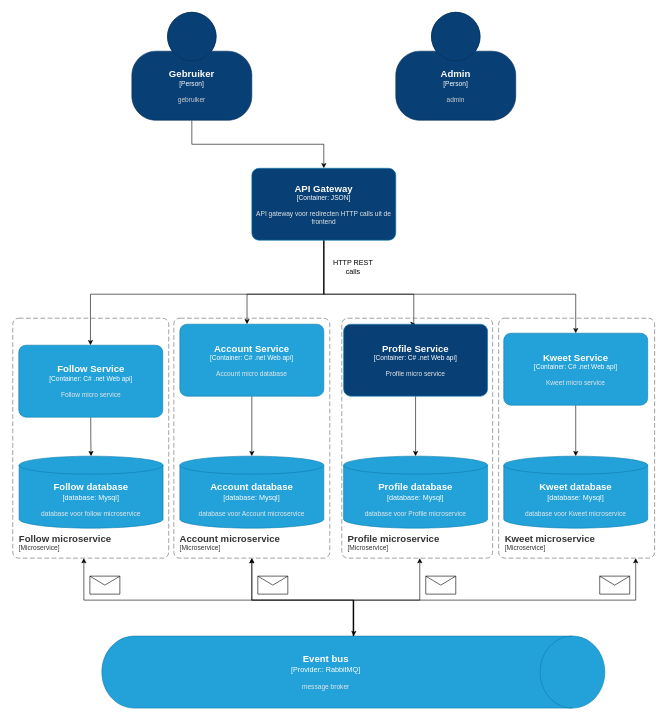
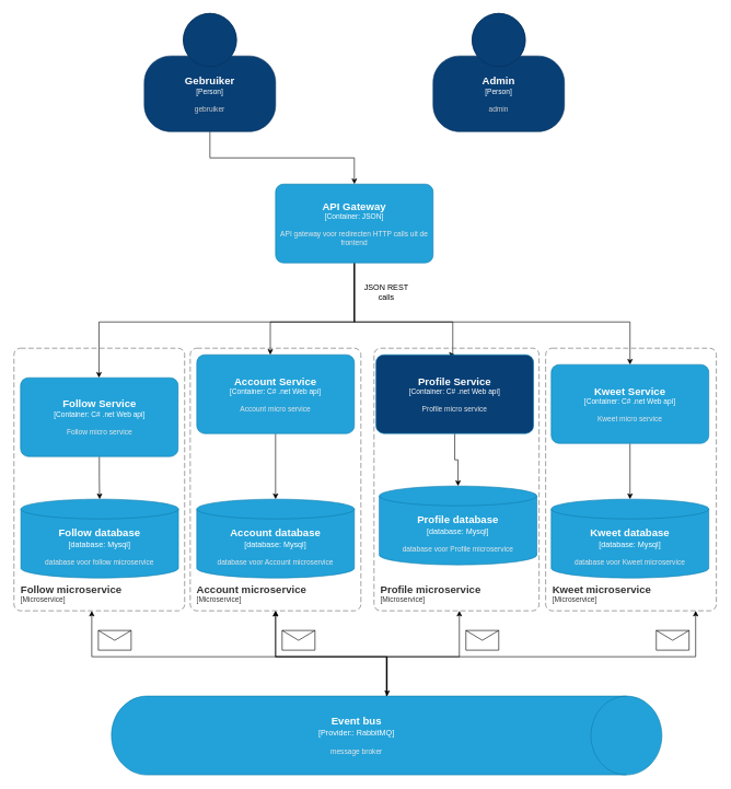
  <mxCell id="0" />
  <mxCell id="1" parent="0" />
  <mxCell id="2" style="edgeStyle=orthogonalEdgeStyle;rounded=0;orthogonalLoop=1;jettySize=auto;html=1;" parent="1" source="3" target="9" edge="1"><mxGeometry relative="1" as="geometry" /></mxCell>
  <mxCell id="3" value="&lt;font style=&quot;font-size: 16px&quot;&gt;&lt;b&gt;Gebruiker&lt;/b&gt;&lt;/font&gt;&lt;div&gt;[Person]&lt;/div&gt;&lt;br&gt;&lt;div&gt;&lt;font style=&quot;font-size: 11px&quot;&gt;&lt;font color=&quot;#cccccc&quot;&gt;gebruiker&lt;/font&gt;&lt;/div&gt;" style="html=1;fontSize=11;dashed=0;whiteSpace=wrap;fillColor=#083F75;strokeColor=#06315C;fontColor=#ffffff;shape=mxgraph.c4.person2;align=center;metaEdit=1;points=[[0.5,0,0],[1,0.5,0],[1,0.75,0],[0.75,1,0],[0.5,1,0],[0.25,1,0],[0,0.75,0],[0,0.5,0]];resizable=0;" parent="1" vertex="1"><mxGeometry x="219" y="20" width="200" height="180" as="geometry" /></mxCell>
  <mxCell id="4" value="&lt;font style=&quot;font-size: 16px&quot;&gt;&lt;b&gt;Admin&lt;/b&gt;&lt;/font&gt;&lt;div&gt;[Person]&lt;/div&gt;&lt;br&gt;&lt;div&gt;&lt;font style=&quot;font-size: 11px&quot;&gt;&lt;font color=&quot;#cccccc&quot;&gt;admin&lt;/font&gt;&lt;/div&gt;" style="html=1;fontSize=11;dashed=0;whiteSpace=wrap;fillColor=#083F75;strokeColor=#06315C;fontColor=#ffffff;shape=mxgraph.c4.person2;align=center;metaEdit=1;points=[[0.5,0,0],[1,0.5,0],[1,0.75,0],[0.75,1,0],[0.5,1,0],[0.25,1,0],[0,0.75,0],[0,0.5,0]];resizable=0;" parent="1" vertex="1"><mxGeometry x="659" y="20" width="200" height="180" as="geometry" /></mxCell>
  <mxCell id="5" style="edgeStyle=orthogonalEdgeStyle;rounded=0;orthogonalLoop=1;jettySize=auto;html=1;" parent="1" source="9" target="11" edge="1"><mxGeometry relative="1" as="geometry"><Array as="points"><mxPoint x="539" y="490" /><mxPoint x="150" y="490" /></Array></mxGeometry></mxCell>
  <mxCell id="6" style="edgeStyle=orthogonalEdgeStyle;rounded=0;orthogonalLoop=1;jettySize=auto;html=1;" parent="1" source="9" target="13" edge="1"><mxGeometry relative="1" as="geometry"><Array as="points"><mxPoint x="539" y="490" /><mxPoint x="411" y="490" /></Array></mxGeometry></mxCell>
  <mxCell id="7" style="edgeStyle=orthogonalEdgeStyle;rounded=0;orthogonalLoop=1;jettySize=auto;html=1;entryX=0.5;entryY=0;entryDx=0;entryDy=0;entryPerimeter=0;" parent="1" source="9" target="15" edge="1"><mxGeometry relative="1" as="geometry"><Array as="points"><mxPoint x="539" y="490" /><mxPoint x="689" y="490" /><mxPoint x="689" y="540" /></Array></mxGeometry></mxCell>
  <mxCell id="8" style="edgeStyle=orthogonalEdgeStyle;rounded=0;orthogonalLoop=1;jettySize=auto;html=1;entryX=0.5;entryY=0;entryDx=0;entryDy=0;entryPerimeter=0;" parent="1" source="9" target="17" edge="1"><mxGeometry relative="1" as="geometry"><Array as="points"><mxPoint x="539" y="490" /><mxPoint x="959" y="490" /></Array></mxGeometry></mxCell>
- <mxCell id="9" value="&lt;font style=&quot;font-size: 16px&quot;&gt;&lt;b&gt;API Gateway&lt;/b&gt;&lt;/font&gt;&lt;div&gt;[Container: JSON]&lt;/div&gt;&lt;br&gt;&lt;div&gt;&lt;font style=&quot;font-size: 11px&quot;&gt;&lt;font color=&quot;#E6E6E6&quot;&gt;API gateway voor redirecten HTTP calls uit de frontend&lt;/font&gt;&lt;/div&gt;" style="rounded=1;whiteSpace=wrap;html=1;fontSize=11;labelBackgroundColor=none;fillColor=#083f75;fontColor=#ffffff;align=center;arcSize=10;strokeColor=#0E7DAD;metaEdit=1;resizable=0;points=[[0.25,0,0],[0.5,0,0],[0.75,0,0],[1,0.25,0],[1,0.5,0],[1,0.75,0],[0.75,1,0],[0.5,1,0],[0.25,1,0],[0,0.75,0],[0,0.5,0],[0,0.25,0]];" parent="1" vertex="1"><mxGeometry x="419" y="280" width="240" height="120" as="geometry" /></mxCell>
+ <mxCell id="9" value="&lt;font style=&quot;font-size: 16px&quot;&gt;&lt;b&gt;API Gateway&lt;/b&gt;&lt;/font&gt;&lt;div&gt;[Container: JSON]&lt;/div&gt;&lt;br&gt;&lt;div&gt;&lt;font style=&quot;font-size: 11px&quot;&gt;&lt;font color=&quot;#E6E6E6&quot;&gt;API gateway voor redirecten HTTP calls uit de frontend&lt;/font&gt;&lt;/div&gt;" style="rounded=1;whiteSpace=wrap;html=1;fontSize=11;labelBackgroundColor=none;fillColor=#23A2D9;fontColor=#ffffff;align=center;arcSize=10;strokeColor=#0E7DAD;metaEdit=1;resizable=0;points=[[0.25,0,0],[0.5,0,0],[0.75,0,0],[1,0.25,0],[1,0.5,0],[1,0.75,0],[0.75,1,0],[0.5,1,0],[0.25,1,0],[0,0.75,0],[0,0.5,0],[0,0.25,0]];" parent="1" vertex="1"><mxGeometry x="419" y="280" width="240" height="120" as="geometry" /></mxCell>
  <mxCell id="10" style="edgeStyle=orthogonalEdgeStyle;rounded=0;orthogonalLoop=1;jettySize=auto;html=1;entryX=0.5;entryY=0;entryDx=0;entryDy=0;entryPerimeter=0;" parent="1" source="11" target="18" edge="1"><mxGeometry relative="1" as="geometry" /></mxCell>
  <mxCell id="11" value="&lt;font style=&quot;font-size: 16px&quot;&gt;&lt;b&gt;Follow Service&lt;/b&gt;&lt;/font&gt;&lt;div&gt;[Container: C# .net Web api]&lt;/div&gt;&lt;br&gt;&lt;div&gt;&lt;font style=&quot;font-size: 11px&quot;&gt;&lt;font color=&quot;#E6E6E6&quot;&gt;Follow micro service&lt;/font&gt;&lt;/div&gt;" style="rounded=1;whiteSpace=wrap;html=1;fontSize=11;labelBackgroundColor=none;fillColor=#23A2D9;fontColor=#ffffff;align=center;arcSize=10;strokeColor=#0E7DAD;metaEdit=1;resizable=0;points=[[0.25,0,0],[0.5,0,0],[0.75,0,0],[1,0.25,0],[1,0.5,0],[1,0.75,0],[0.75,1,0],[0.5,1,0],[0.25,1,0],[0,0.75,0],[0,0.5,0],[0,0.25,0]];" parent="1" vertex="1"><mxGeometry x="30.5" y="575" width="240" height="120" as="geometry" /></mxCell>
  <mxCell id="12" style="edgeStyle=orthogonalEdgeStyle;rounded=0;orthogonalLoop=1;jettySize=auto;html=1;entryX=0.5;entryY=0;entryDx=0;entryDy=0;entryPerimeter=0;" parent="1" source="13" target="19" edge="1"><mxGeometry relative="1" as="geometry" /></mxCell>
- <mxCell id="13" value="&lt;font style=&quot;font-size: 16px&quot;&gt;&lt;b&gt;Account Service&lt;/b&gt;&lt;/font&gt;&lt;div&gt;[Container: C# .net Web api]&lt;/div&gt;&lt;br&gt;&lt;div&gt;&lt;font style=&quot;font-size: 11px&quot;&gt;&lt;font color=&quot;#E6E6E6&quot;&gt;Account micro database&lt;/font&gt;&lt;/div&gt;" style="rounded=1;whiteSpace=wrap;html=1;fontSize=11;labelBackgroundColor=none;fillColor=#23A2D9;fontColor=#ffffff;align=center;arcSize=10;strokeColor=#0E7DAD;metaEdit=1;resizable=0;points=[[0.25,0,0],[0.5,0,0],[0.75,0,0],[1,0.25,0],[1,0.5,0],[1,0.75,0],[0.75,1,0],[0.5,1,0],[0.25,1,0],[0,0.75,0],[0,0.5,0],[0,0.25,0]];" parent="1" vertex="1"><mxGeometry x="299" y="540" width="240" height="120" as="geometry" /></mxCell>
+ <mxCell id="13" value="&lt;font style=&quot;font-size: 16px&quot;&gt;&lt;b&gt;Account Service&lt;/b&gt;&lt;/font&gt;&lt;div&gt;[Container: C# .net Web api]&lt;/div&gt;&lt;br&gt;&lt;div&gt;&lt;font style=&quot;font-size: 11px&quot;&gt;&lt;font color=&quot;#E6E6E6&quot;&gt;Account micro service&lt;/font&gt;&lt;/div&gt;" style="rounded=1;whiteSpace=wrap;html=1;fontSize=11;labelBackgroundColor=none;fillColor=#23A2D9;fontColor=#ffffff;align=center;arcSize=10;strokeColor=#0E7DAD;metaEdit=1;resizable=0;points=[[0.25,0,0],[0.5,0,0],[0.75,0,0],[1,0.25,0],[1,0.5,0],[1,0.75,0],[0.75,1,0],[0.5,1,0],[0.25,1,0],[0,0.75,0],[0,0.5,0],[0,0.25,0]];" parent="1" vertex="1"><mxGeometry x="299" y="540" width="240" height="120" as="geometry" /></mxCell>
  <mxCell id="14" style="edgeStyle=orthogonalEdgeStyle;rounded=0;orthogonalLoop=1;jettySize=auto;html=1;" parent="1" source="15" target="20" edge="1"><mxGeometry relative="1" as="geometry" /></mxCell>
  <mxCell id="15" value="&lt;font style=&quot;font-size: 16px&quot;&gt;&lt;b&gt;Profile Service&lt;/b&gt;&lt;/font&gt;&lt;div&gt;[Container: C# .net Web api]&lt;/div&gt;&lt;br&gt;&lt;div&gt;&lt;font style=&quot;font-size: 11px&quot;&gt;&lt;font color=&quot;#E6E6E6&quot;&gt;Profile micro service&lt;/font&gt;&lt;/div&gt;" style="rounded=1;whiteSpace=wrap;html=1;fontSize=11;labelBackgroundColor=none;fillColor=#083f75;fontColor=#ffffff;align=center;arcSize=10;strokeColor=#0E7DAD;metaEdit=1;resizable=0;points=[[0.25,0,0],[0.5,0,0],[0.75,0,0],[1,0.25,0],[1,0.5,0],[1,0.75,0],[0.75,1,0],[0.5,1,0],[0.25,1,0],[0,0.75,0],[0,0.5,0],[0,0.25,0]];" parent="1" vertex="1"><mxGeometry x="572" y="540" width="240" height="120" as="geometry" /></mxCell>
  <mxCell id="16" style="edgeStyle=orthogonalEdgeStyle;rounded=0;orthogonalLoop=1;jettySize=auto;html=1;entryX=0.5;entryY=0;entryDx=0;entryDy=0;entryPerimeter=0;" parent="1" source="17" target="21" edge="1"><mxGeometry relative="1" as="geometry" /></mxCell>
  <mxCell id="17" value="&lt;font style=&quot;font-size: 16px&quot;&gt;&lt;b&gt;Kweet Service&lt;/b&gt;&lt;/font&gt;&lt;div&gt;[Container: C# .net Web api]&lt;/div&gt;&lt;br&gt;&lt;div&gt;&lt;font style=&quot;font-size: 11px&quot;&gt;&lt;font color=&quot;#E6E6E6&quot;&gt;Kweet micro service&lt;/font&gt;&lt;/div&gt;" style="rounded=1;whiteSpace=wrap;html=1;fontSize=11;labelBackgroundColor=none;fillColor=#23A2D9;fontColor=#ffffff;align=center;arcSize=10;strokeColor=#0E7DAD;metaEdit=1;resizable=0;points=[[0.25,0,0],[0.5,0,0],[0.75,0,0],[1,0.25,0],[1,0.5,0],[1,0.75,0],[0.75,1,0],[0.5,1,0],[0.25,1,0],[0,0.75,0],[0,0.5,0],[0,0.25,0]];" parent="1" vertex="1"><mxGeometry x="839" y="555" width="240" height="120" as="geometry" /></mxCell>
  <mxCell id="18" value="&lt;font style=&quot;font-size: 16px&quot;&gt;&lt;b&gt;Follow database&lt;/b&gt;&lt;/font&gt;&lt;div&gt;[database:&amp;nbsp;Mysql]&lt;/div&gt;&lt;br&gt;&lt;div&gt;&lt;font style=&quot;font-size: 11px&quot;&gt;&lt;font color=&quot;#E6E6E6&quot;&gt;database voor follow microservice&lt;/font&gt;&lt;/div&gt;" style="shape=cylinder3;size=15;whiteSpace=wrap;html=1;boundedLbl=1;rounded=0;labelBackgroundColor=none;fillColor=#23A2D9;fontSize=12;fontColor=#ffffff;align=center;strokeColor=#0E7DAD;metaEdit=1;points=[[0.5,0,0],[1,0.25,0],[1,0.5,0],[1,0.75,0],[0.5,1,0],[0,0.75,0],[0,0.5,0],[0,0.25,0]];resizable=0;" parent="1" vertex="1"><mxGeometry x="31" y="760" width="240" height="120" as="geometry" /></mxCell>
  <mxCell id="19" value="&lt;font style=&quot;font-size: 16px&quot;&gt;&lt;b&gt;Account database&lt;/b&gt;&lt;/font&gt;&lt;div&gt;[database:&amp;nbsp;Mysql]&lt;/div&gt;&lt;br&gt;&lt;div&gt;&lt;font style=&quot;font-size: 11px&quot;&gt;&lt;font color=&quot;#E6E6E6&quot;&gt;database voor Account microservice&lt;/font&gt;&lt;/div&gt;" style="shape=cylinder3;size=15;whiteSpace=wrap;html=1;boundedLbl=1;rounded=0;labelBackgroundColor=none;fillColor=#23A2D9;fontSize=12;fontColor=#ffffff;align=center;strokeColor=#0E7DAD;metaEdit=1;points=[[0.5,0,0],[1,0.25,0],[1,0.5,0],[1,0.75,0],[0.5,1,0],[0,0.75,0],[0,0.5,0],[0,0.25,0]];resizable=0;" parent="1" vertex="1"><mxGeometry x="299" y="760" width="240" height="120" as="geometry" /></mxCell>
- <mxCell id="20" value="&lt;font style=&quot;font-size: 16px&quot;&gt;&lt;b&gt;Profile database&lt;/b&gt;&lt;/font&gt;&lt;div&gt;[database:&amp;nbsp;Mysql]&lt;/div&gt;&lt;br&gt;&lt;div&gt;&lt;font style=&quot;font-size: 11px&quot;&gt;&lt;font color=&quot;#E6E6E6&quot;&gt;database voor Profile microservice&lt;/font&gt;&lt;/div&gt;" style="shape=cylinder3;size=15;whiteSpace=wrap;html=1;boundedLbl=1;rounded=0;labelBackgroundColor=none;fillColor=#23A2D9;fontSize=12;fontColor=#ffffff;align=center;strokeColor=#0E7DAD;metaEdit=1;points=[[0.5,0,0],[1,0.25,0],[1,0.5,0],[1,0.75,0],[0.5,1,0],[0,0.75,0],[0,0.5,0],[0,0.25,0]];resizable=0;" parent="1" vertex="1"><mxGeometry x="572" y="760" width="240" height="120" as="geometry" /></mxCell>
+ <mxCell id="20" value="&lt;font style=&quot;font-size: 16px&quot;&gt;&lt;b&gt;Profile database&lt;/b&gt;&lt;/font&gt;&lt;div&gt;[database:&amp;nbsp;Mysql]&lt;/div&gt;&lt;br&gt;&lt;div&gt;&lt;font style=&quot;font-size: 11px&quot;&gt;&lt;font color=&quot;#E6E6E6&quot;&gt;database voor Profile microservice&lt;/font&gt;&lt;/div&gt;" style="shape=cylinder3;size=15;whiteSpace=wrap;html=1;boundedLbl=1;rounded=0;labelBackgroundColor=none;fillColor=#23A2D9;fontSize=12;fontColor=#ffffff;align=center;strokeColor=#0E7DAD;metaEdit=1;points=[[0.5,0,0],[1,0.25,0],[1,0.5,0],[1,0.75,0],[0.5,1,0],[0,0.75,0],[0,0.5,0],[0,0.25,0]];resizable=0;" parent="1" vertex="1"><mxGeometry x="577" y="740" width="240" height="120" as="geometry" /></mxCell>
  <mxCell id="21" value="&lt;font style=&quot;font-size: 16px&quot;&gt;&lt;b&gt;Kweet database&lt;/b&gt;&lt;/font&gt;&lt;div&gt;[database:&amp;nbsp;Mysql]&lt;/div&gt;&lt;br&gt;&lt;div&gt;&lt;font style=&quot;font-size: 11px&quot;&gt;&lt;font color=&quot;#E6E6E6&quot;&gt;database voor Kweet microservice&lt;/font&gt;&lt;/div&gt;" style="shape=cylinder3;size=15;whiteSpace=wrap;html=1;boundedLbl=1;rounded=0;labelBackgroundColor=none;fillColor=#23A2D9;fontSize=12;fontColor=#ffffff;align=center;strokeColor=#0E7DAD;metaEdit=1;points=[[0.5,0,0],[1,0.25,0],[1,0.5,0],[1,0.75,0],[0.5,1,0],[0,0.75,0],[0,0.5,0],[0,0.25,0]];resizable=0;" parent="1" vertex="1"><mxGeometry x="839" y="760" width="240" height="120" as="geometry" /></mxCell>
  <mxCell id="22" value="&lt;font style=&quot;font-size: 16px&quot;&gt;&lt;b&gt;&lt;div style=&quot;text-align: left&quot;&gt;Profile microservice&lt;/div&gt;&lt;/b&gt;&lt;/font&gt;&lt;div style=&quot;text-align: left&quot;&gt;[Microservice]&lt;/div&gt;" style="rounded=1;fontSize=11;whiteSpace=wrap;html=1;dashed=1;arcSize=20;fillColor=none;strokeColor=#666666;fontColor=#333333;labelBackgroundColor=none;align=left;verticalAlign=bottom;labelBorderColor=none;spacingTop=0;spacing=10;dashPattern=8 4;metaEdit=1;rotatable=0;perimeter=rectanglePerimeter;noLabel=0;labelPadding=0;allowArrows=0;connectable=0;expand=0;recursiveResize=0;editable=1;pointerEvents=0;absoluteArcSize=1;points=[[0.25,0,0],[0.5,0,0],[0.75,0,0],[1,0.25,0],[1,0.5,0],[1,0.75,0],[0.75,1,0],[0.5,1,0],[0.25,1,0],[0,0.75,0],[0,0.5,0],[0,0.25,0]];" parent="1" vertex="1"><mxGeometry x="569" y="530" width="251.5" height="400" as="geometry" /></mxCell>
  <mxCell id="23" style="edgeStyle=orthogonalEdgeStyle;rounded=0;orthogonalLoop=1;jettySize=auto;html=1;" parent="1" source="27" edge="1"><mxGeometry relative="1" as="geometry"><mxPoint x="419" y="930" as="targetPoint" /><Array as="points"><mxPoint x="588" y="1000" /><mxPoint x="419" y="1000" /></Array></mxGeometry></mxCell>
  <mxCell id="24" style="edgeStyle=orthogonalEdgeStyle;rounded=0;orthogonalLoop=1;jettySize=auto;html=1;" parent="1" source="27" edge="1"><mxGeometry relative="1" as="geometry"><mxPoint x="699" y="930" as="targetPoint" /><Array as="points"><mxPoint x="588" y="1000" /><mxPoint x="699" y="1000" /></Array></mxGeometry></mxCell>
  <mxCell id="25" style="edgeStyle=orthogonalEdgeStyle;rounded=0;orthogonalLoop=1;jettySize=auto;html=1;" parent="1" source="27" edge="1"><mxGeometry relative="1" as="geometry"><mxPoint x="1059" y="930" as="targetPoint" /><Array as="points"><mxPoint x="588" y="1000" /><mxPoint x="1059" y="1000" /></Array></mxGeometry></mxCell>
  <mxCell id="26" style="edgeStyle=orthogonalEdgeStyle;rounded=0;orthogonalLoop=1;jettySize=auto;html=1;" parent="1" source="27" edge="1"><mxGeometry relative="1" as="geometry"><mxPoint y="930" as="targetPoint" x="139" /><Array as="points"><mxPoint x="588" y="1000" /><mxPoint y="1000" x="139" /></Array></mxGeometry></mxCell>
  <mxCell id="27" value="&lt;font style=&quot;font-size: 16px&quot;&gt;&lt;b&gt;Event bus&lt;/b&gt;&lt;/font&gt;&lt;div&gt;[Provider::&amp;nbsp;RabbitMQ]&lt;/div&gt;&lt;br&gt;&lt;div&gt;&lt;font style=&quot;font-size: 11px&quot;&gt;&lt;font color=&quot;#E6E6E6&quot;&gt;message broker&lt;/font&gt;&lt;/div&gt;" style="shape=cylinder3;size=54.0;direction=south;whiteSpace=wrap;html=1;boundedLbl=1;rounded=0;labelBackgroundColor=none;fillColor=#23A2D9;fontSize=12;fontColor=#ffffff;align=center;strokeColor=#0E7DAD;metaEdit=1;points=[[0.5,0,0],[1,0.25,0],[1,0.5,0],[1,0.75,0],[0.5,1,0],[0,0.75,0],[0,0.5,0],[0,0.25,0]];resizable=1;movable=1;rotatable=1;deletable=1;editable=1;locked=0;connectable=1;" parent="1" vertex="1"><mxGeometry x="169" y="1060" width="838.5" height="120" as="geometry" /></mxCell>
  <mxCell id="28" value="&lt;font style=&quot;font-size: 16px&quot;&gt;&lt;b&gt;&lt;div style=&quot;text-align: left&quot;&gt;Account microservice&lt;/div&gt;&lt;/b&gt;&lt;/font&gt;&lt;div style=&quot;text-align: left&quot;&gt;[Microservice]&lt;/div&gt;" style="rounded=1;fontSize=11;whiteSpace=wrap;html=1;dashed=1;arcSize=20;fillColor=none;strokeColor=#666666;fontColor=#333333;labelBackgroundColor=none;align=left;verticalAlign=bottom;labelBorderColor=none;spacingTop=0;spacing=10;dashPattern=8 4;metaEdit=1;rotatable=0;perimeter=rectanglePerimeter;noLabel=0;labelPadding=0;allowArrows=0;connectable=0;expand=0;recursiveResize=0;editable=1;pointerEvents=0;absoluteArcSize=1;points=[[0.25,0,0],[0.5,0,0],[0.75,0,0],[1,0.25,0],[1,0.5,0],[1,0.75,0],[0.75,1,0],[0.5,1,0],[0.25,1,0],[0,0.75,0],[0,0.5,0],[0,0.25,0]];" parent="1" vertex="1"><mxGeometry x="289" y="530" width="260" height="400" as="geometry" /></mxCell>
  <mxCell id="29" value="&lt;font style=&quot;font-size: 16px&quot;&gt;&lt;b&gt;&lt;div style=&quot;text-align: left&quot;&gt;Follow microservice&lt;/div&gt;&lt;/b&gt;&lt;/font&gt;&lt;div style=&quot;text-align: left&quot;&gt;[Microservice]&lt;/div&gt;" style="rounded=1;fontSize=11;whiteSpace=wrap;html=1;dashed=1;arcSize=20;fillColor=none;strokeColor=#666666;fontColor=#333333;labelBackgroundColor=none;align=left;verticalAlign=bottom;labelBorderColor=none;spacingTop=0;spacing=10;dashPattern=8 4;metaEdit=1;rotatable=0;perimeter=rectanglePerimeter;noLabel=0;labelPadding=0;allowArrows=0;connectable=0;expand=0;recursiveResize=0;editable=1;pointerEvents=0;absoluteArcSize=1;points=[[0.25,0,0],[0.5,0,0],[0.75,0,0],[1,0.25,0],[1,0.5,0],[1,0.75,0],[0.75,1,0],[0.5,1,0],[0.25,1,0],[0,0.75,0],[0,0.5,0],[0,0.25,0]];" parent="1" vertex="1"><mxGeometry x="20.5" y="530" width="260" height="400" as="geometry" /></mxCell>
  <mxCell id="30" value="&lt;font style=&quot;font-size: 16px&quot;&gt;&lt;b&gt;&lt;div style=&quot;text-align: left&quot;&gt;Kweet microservice&lt;/div&gt;&lt;/b&gt;&lt;/font&gt;&lt;div style=&quot;text-align: left&quot;&gt;[Microservice]&lt;/div&gt;" style="rounded=1;fontSize=11;whiteSpace=wrap;html=1;dashed=1;arcSize=20;fillColor=none;strokeColor=#666666;fontColor=#333333;labelBackgroundColor=none;align=left;verticalAlign=bottom;labelBorderColor=none;spacingTop=0;spacing=10;dashPattern=8 4;metaEdit=1;rotatable=0;perimeter=rectanglePerimeter;noLabel=0;labelPadding=0;allowArrows=0;connectable=0;expand=0;recursiveResize=0;editable=1;pointerEvents=0;absoluteArcSize=1;points=[[0.25,0,0],[0.5,0,0],[0.75,0,0],[1,0.25,0],[1,0.5,0],[1,0.75,0],[0.75,1,0],[0.5,1,0],[0.25,1,0],[0,0.75,0],[0,0.5,0],[0,0.25,0]];" parent="1" vertex="1"><mxGeometry x="830.5" y="530" width="260" height="400" as="geometry" /></mxCell>
  <mxCell id="31" value="" style="endArrow=classic;startArrow=classic;html=1;rounded=0;edgeStyle=orthogonalEdgeStyle;" parent="1" edge="1"><mxGeometry width="50" height="50" relative="1" as="geometry"><mxPoint x="589" y="1060" as="sourcePoint" /><mxPoint x="419" y="930" as="targetPoint" /><Array as="points"><mxPoint x="589" y="1000" /><mxPoint x="419" y="1000" /></Array></mxGeometry></mxCell>
  <mxCell id="32" value="" style="shape=message;html=1;html=1;outlineConnect=0;labelPosition=center;verticalLabelPosition=bottom;align=center;verticalAlign=top;" parent="1" vertex="1"><mxGeometry x="149" y="960" width="50" height="30" as="geometry" /></mxCell>
  <mxCell id="33" value="" style="shape=message;html=1;html=1;outlineConnect=0;labelPosition=center;verticalLabelPosition=bottom;align=center;verticalAlign=top;" parent="1" vertex="1"><mxGeometry x="429" y="960" width="50" height="30" as="geometry" /></mxCell>
  <mxCell id="34" value="" style="shape=message;html=1;html=1;outlineConnect=0;labelPosition=center;verticalLabelPosition=bottom;align=center;verticalAlign=top;" parent="1" vertex="1"><mxGeometry x="709" y="960" width="50" height="30" as="geometry" /></mxCell>
  <mxCell id="35" value="" style="shape=message;html=1;html=1;outlineConnect=0;labelPosition=center;verticalLabelPosition=bottom;align=center;verticalAlign=top;" parent="1" vertex="1"><mxGeometry x="999" y="960" width="50" height="30" as="geometry" /></mxCell>
- <mxCell id="36" value="HTTP REST calls" style="text;html=1;strokeColor=none;fillColor=none;align=center;verticalAlign=middle;whiteSpace=wrap;rounded=0;" parent="1" vertex="1"><mxGeometry x="548.25" y="430" width="80" height="30" as="geometry" /></mxCell>
+ <mxCell id="36" value="JSON REST calls" style="text;html=1;strokeColor=none;fillColor=none;align=center;verticalAlign=middle;whiteSpace=wrap;rounded=0;" parent="1" vertex="1"><mxGeometry x="548.25" y="430" width="80" height="30" as="geometry" /></mxCell>
